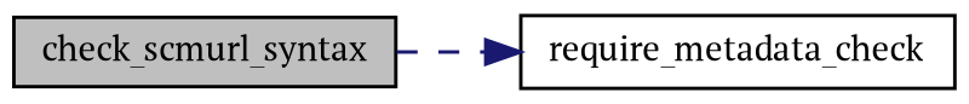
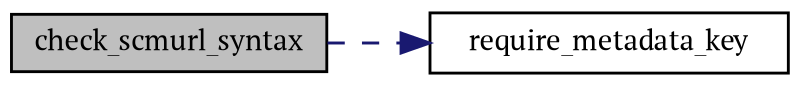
  digraph {
    rankdir=LR
    fontname="PT Serif"
    node [color=black fontname="PT Serif" fontsize=10 shape=record]
    n1 [fillcolor=grey75 fontcolor=black height=0.2 label=check_scmurl_syntax style=filled width=0.4]
-   n2 [height=0.2 label=require_metadata_check width=0.4]
+   n2 [height=0.2 label=require_metadata_key width=0.4]
    n1 -> n2 [color=midnightblue fontname="PT Serif" fontsize=10 labelfontname=Helvetica labelfontsize=10 style=dashed]
  }
